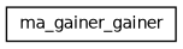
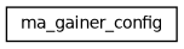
  digraph {
    rankdir=LR
-   n1 [color=black fillcolor=white fontname=Helvetica fontsize=10 height=0.2 label=ma_gainer_gainer shape=record style=filled width=0.4]
+   n1 [color=black fillcolor=white fontname=Helvetica fontsize=10 height=0.2 label=ma_gainer_config shape=record style=filled width=0.4]
  }
